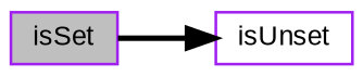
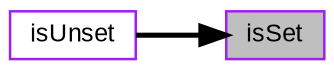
  digraph {
    rankdir=RL
    fontname="Liberation Sans"
    node [color=purple fontname="Liberation Sans" fontsize=10 shape=record style=filled]
    n1 [fillcolor=grey75 fontcolor=black height=0.2 label=isSet width=0.4]
    n2 [fillcolor=white height=0.2 label=isUnset width=0.4]
-   n2 -> n1 [color=black dir=back fontname="Liberation Sans" fontsize=10 labelfontname=Helvetica labelfontsize=10 style=bold]
+   n1 -> n2 [color=black dir=back fontname="Liberation Sans" fontsize=10 labelfontname=Helvetica labelfontsize=10 style=bold]
  }
